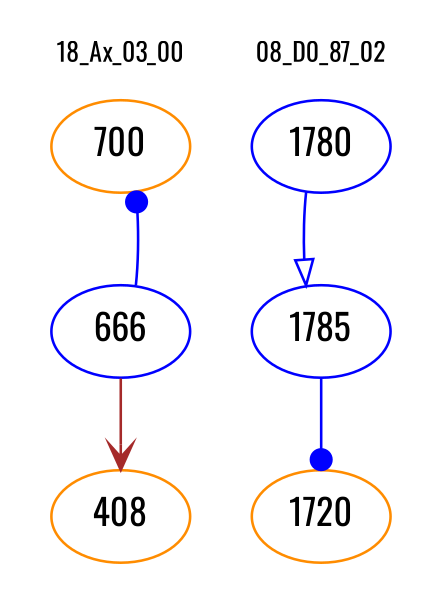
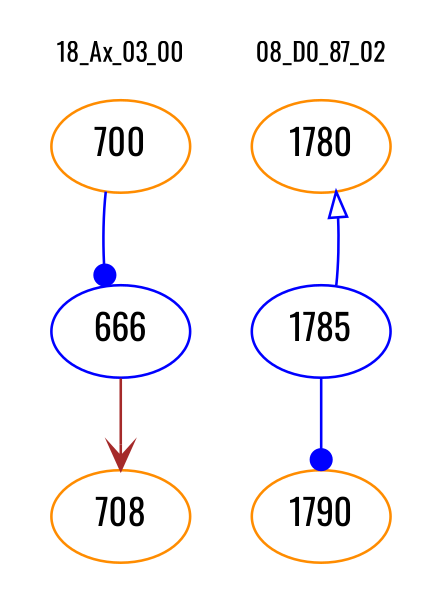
  digraph {
    fontname=Oswald
    node [color=darkorange fontname=Oswald]
    edge [arrowhead=dot color=blue fontname=Oswald]
    n1 [label=700]
    n2 [color=blue label=666]
-   n3 [label=408]
-   n4 [color=blue label=1780]
+   n3 [label=708]
+   n4 [label=1780]
    n5 [color=blue label=1785]
-   n6 [label=1720]
+   n6 [label=1790]
    subgraph cluster_1 {
      color=white
      fontsize=10
      label="18_Ax_03_00"
      n1
      n2
      n3
    }
    subgraph cluster_2 {
      color=white
      fontsize=10
      label="08_D0_87_02"
      n4
      n5
      n6
    }
-   n2 -> n1
+   n1 -> n2
    n2 -> n3 [arrowhead=vee color=brown]
-   n4 -> n5 [arrowhead=onormal]
+   n5 -> n4 [arrowhead=onormal]
    n5 -> n6
  }
